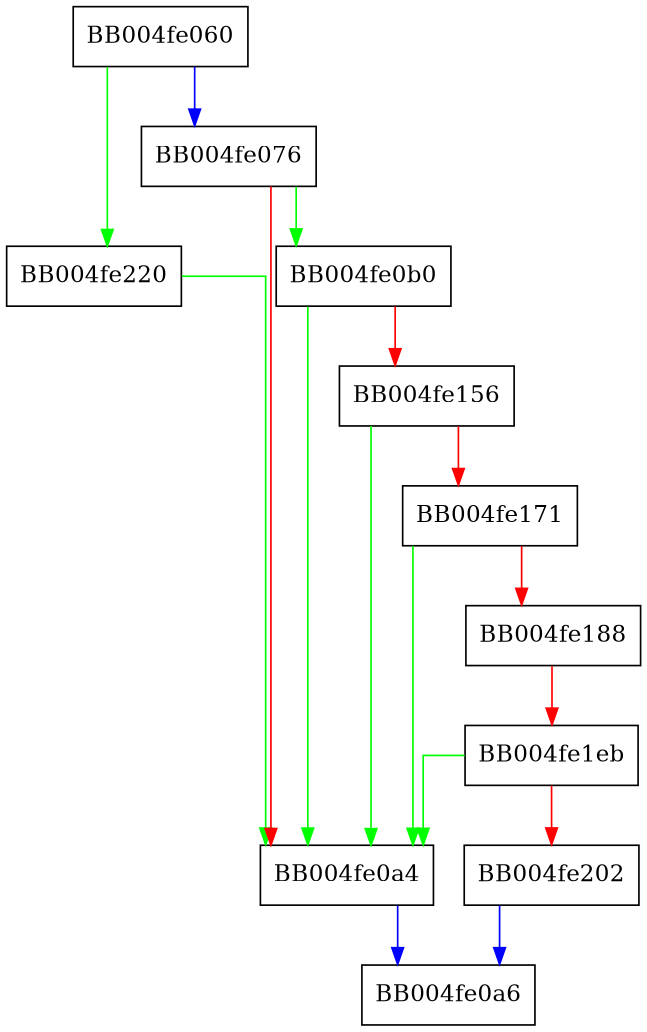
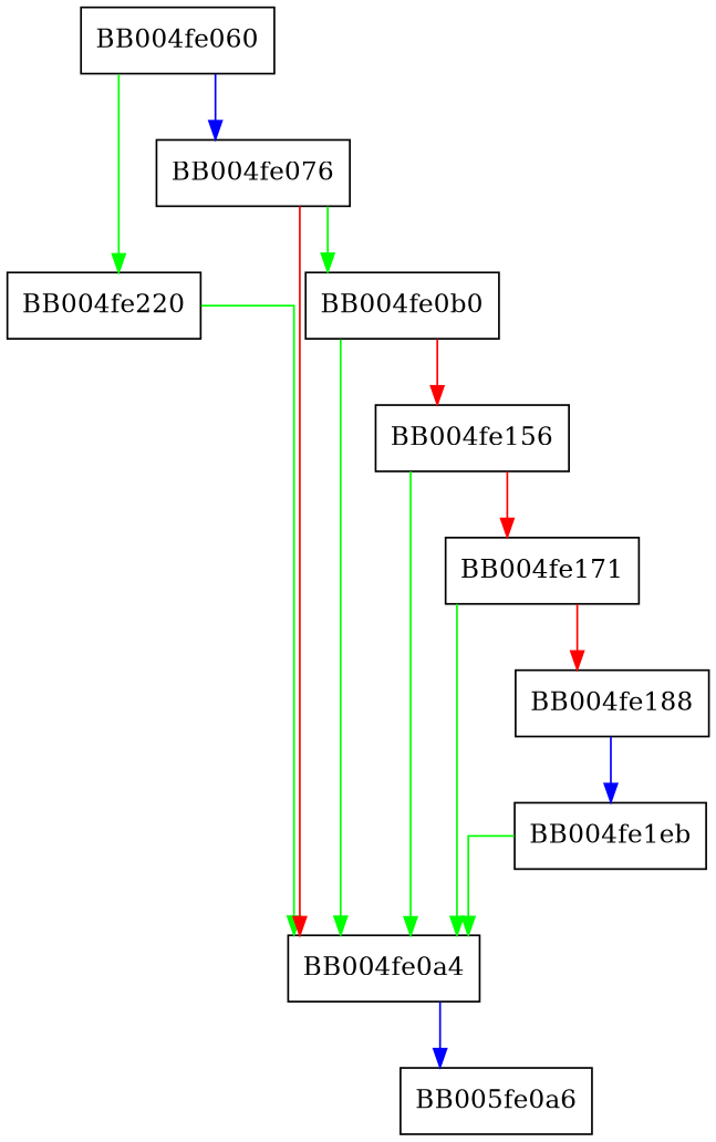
  digraph {
    splines=ortho
    node [shape=box]
    edge [color=green]
    BB004fe060
    BB004fe220
    BB004fe076
    BB004fe0a4
    BB004fe0b0
    BB004fe156
-   BB004fe0a6
+   BB004fe0a6 [label=BB005fe0a6]
    BB004fe171
    BB004fe188
    BB004fe1eb
-   BB004fe202
    BB004fe060 -> BB004fe220
    BB004fe060 -> BB004fe076 [color=blue]
    BB004fe220 -> BB004fe0a4
    BB004fe076 -> BB004fe0a4 [color=red]
    BB004fe076 -> BB004fe0b0
    BB004fe0a4 -> BB004fe0a6 [color=blue]
    BB004fe0b0 -> BB004fe0a4
    BB004fe0b0 -> BB004fe156 [color=red]
    BB004fe156 -> BB004fe0a4
    BB004fe156 -> BB004fe171 [color=red]
    BB004fe171 -> BB004fe0a4
    BB004fe171 -> BB004fe188 [color=red]
-   BB004fe188 -> BB004fe1eb [color=red]
+   BB004fe188 -> BB004fe1eb [color=blue]
    BB004fe1eb -> BB004fe0a4
-   BB004fe1eb -> BB004fe202 [color=red]
-   BB004fe202 -> BB004fe0a6 [color=blue]
  }
